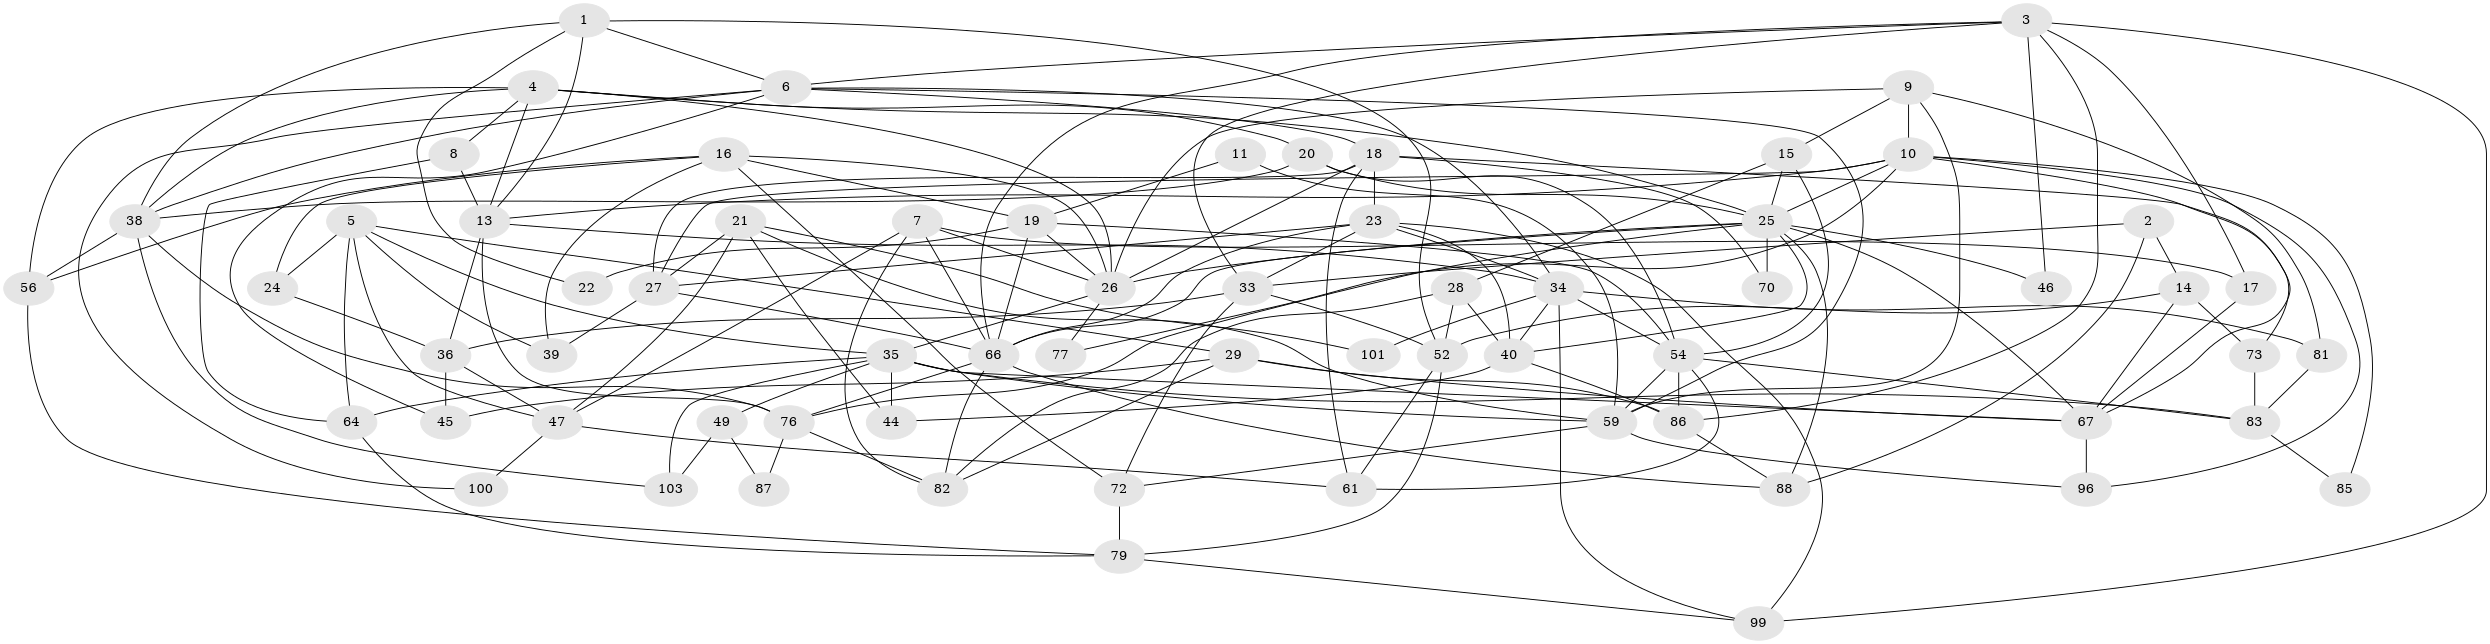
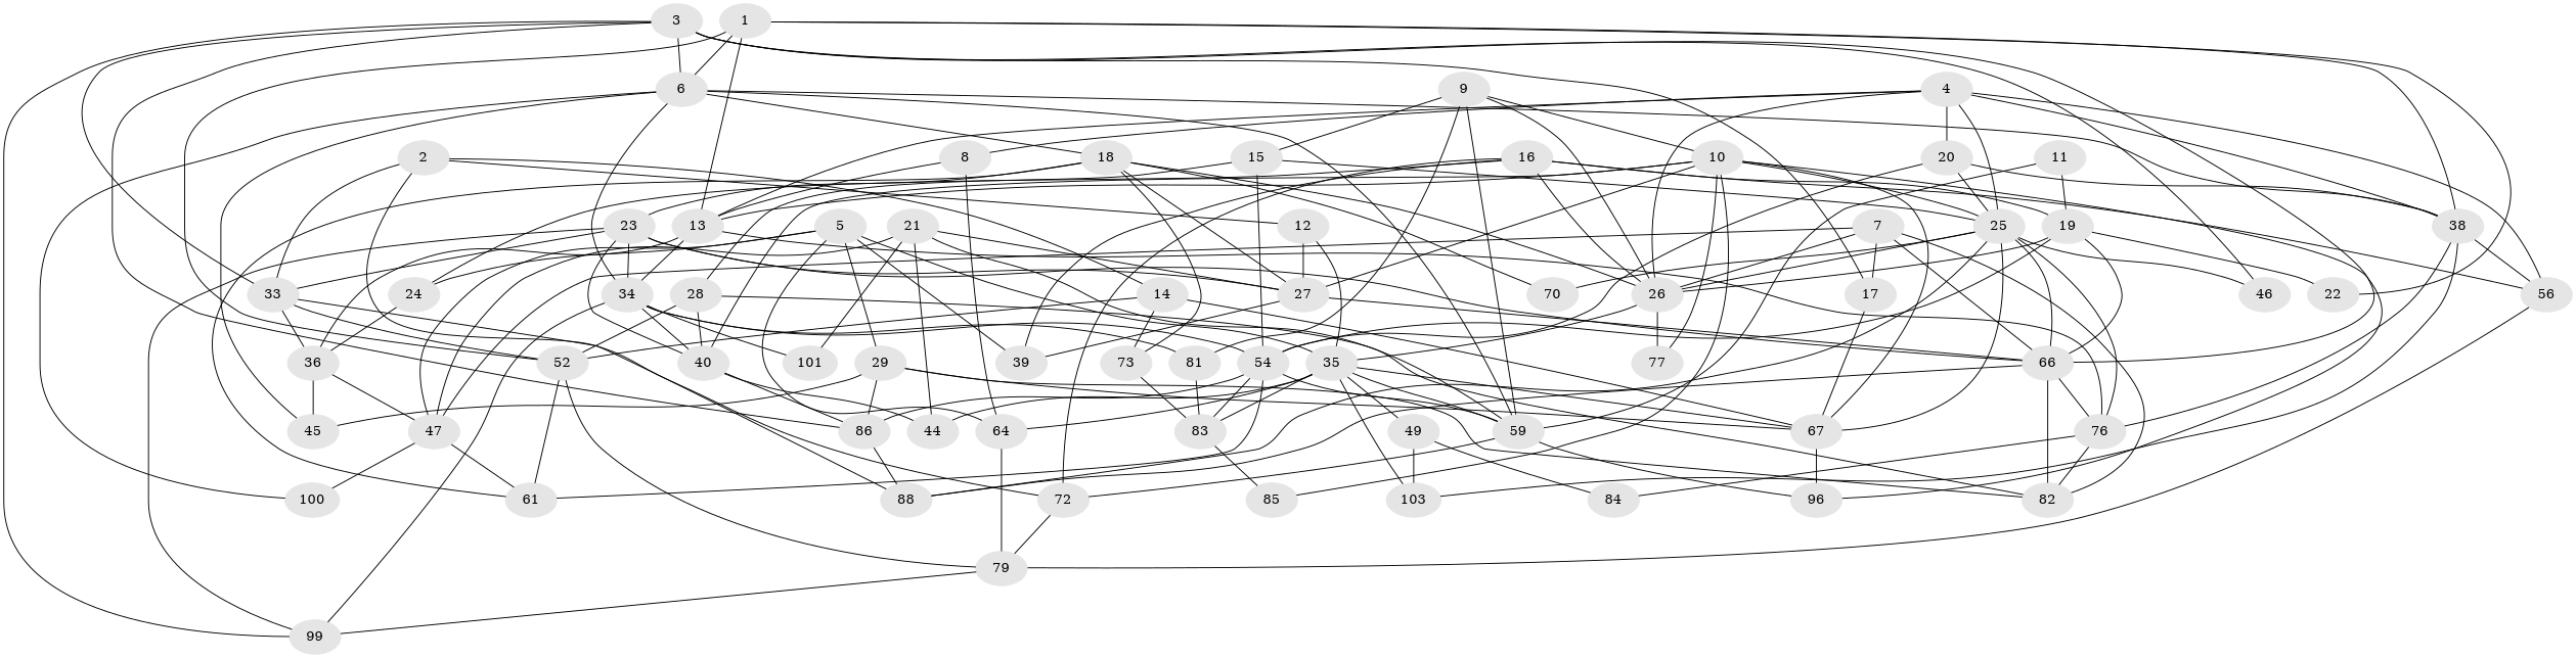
  graph {
    node [color=gray90 style=filled]
    1 [super="+31"]
    6 [super="+68"]
    13 [super="+50"]
    22
    38 [super="+71"]
    52 [super="+93"]
    18 [super="+53"]
    34 [super="+42"]
    45 [super="+92"]
    59 [super="+94"]
    100
    36 [super="+87"]
    76 [super="+89"]
    56
    103
    61 [super="+104"]
    79
    2
+   12
    14
    33 [super="+80"]
    88 [super="+98"]
    35 [super="+43"]
    27 [super="+102"]
    67 [super="+91"]
    73 [super="+74"]
    72
    3 [super="+60"]
    17
    46
    66 [super="+95"]
    86 [super="+90"]
    99
    82
    4 [super="+37"]
    8
    20
    25 [super="+39"]
    26 [super="+48"]
    64
    54 [super="+62"]
    70
    40 [super="+58"]
    77
    5 [super="+41"]
    24
    29 [super="+51"]
    n48 [label=39 super="+75"]
    47 [super="+69"]
    44
    49
    83
    23 [super="+65"]
    81
    101
    96
    7 [super="+78"]
    10 [super="+63"]
    85
    9
    15 [super="+55"]
    28
    19 [super="+97"]
    11
-   84 [label=87]
+   84
    16 [super="+32"]
    21
    1 -- 6
    1 -- 13
    1 -- 22
    1 -- 38
    1 -- 52
    6 -- 38
    6 -- 18
    6 -- 34
    6 -- 45
    6 -- 59
    6 -- 100
    13 -- 34
    13 -- 36 [weight=2]
    13 -- 76
    38 -- 76
    38 -- 56
    38 -- 103
    52 -- 61
    52 -- 79
    18 -- 61
    18 -- 27
    18 -- 73
    18 -- 26
    18 -- 70
    18 -- 23
    34 -- 99
    34 -- 54
    34 -- 40
    34 -- 81
    34 -- 101
    59 -- 72
    59 -- 96
    36 -- 45
    36 -- 47
    76 -- 82
    76 -- 84
    56 -- 79
    79 -- 99
+   2 -- 12
    2 -- 14
    2 -- 33
    2 -- 88
+   12 -- 35
+   12 -- 27
    14 -- 52
    14 -- 67
    14 -- 73
    33 -- 52
    33 -- 36
    33 -- 72
    35 -- 59
    35 -- 103
    35 -- 67
    35 -- 64
    35 -- 44
    35 -- 49
    35 -- 83
    27 -- 66
    27 -- n48
    67 -- 96
    73 -- 83
    72 -- 79
    3 -- 6
    3 -- 33
    3 -- 17
    3 -- 46
    3 -- 66
    3 -- 86
    3 -- 99
    17 -- 67
    66 -- 76
    66 -- 88
    66 -- 82
    86 -- 88
    4 -- 13
    4 -- 38
    4 -- 56
    4 -- 8
    4 -- 20
    4 -- 25
    4 -- 26
    8 -- 13
    8 -- 64
    20 -- 38
    20 -- 25
    20 -- 54
    25 -- 76
    25 -- 88
    25 -- 67
    25 -- 46
    25 -- 66
    25 -- 26
    25 -- 70
-   25 -- 40
+   10 -- 40
    26 -- 35
    26 -- 77
    64 -- 79
    54 -- 59 [weight=2]
    54 -- 61
    54 -- 86
    54 -- 83
    40 -- 86
    40 -- 44
    5 -- 35
    5 -- 64
    5 -- 24
    5 -- 29
    5 -- n48
    5 -- 47
    24 -- 36
    29 -- 45
    29 -- 67
    29 -- 86
    29 -- 82
    47 -- 100
    47 -- 61
    49 -- 103
    49 -- 84
    83 -- 85
    23 -- 34
    23 -- 33
    23 -- 27
    23 -- 66
    23 -- 99
    23 -- 40
    81 -- 83
    7 -- 17
    7 -- 66
    7 -- 82
    7 -- 26
    7 -- 47
    10 -- 13
    10 -- 27
    10 -- 67
    10 -- 25
    10 -- 77
    10 -- 96
    10 -- 85
    9 -- 59
    9 -- 26
    9 -- 81
    9 -- 10
    9 -- 15
    15 -- 25
    15 -- 54
    15 -- 28
    28 -- 52
    28 -- 82
    28 -- 40
    19 -- 22
    19 -- 66
    19 -- 26
    19 -- 54
    11 -- 59
    11 -- 19
    16 -- 56
    16 -- 72
    16 -- 26
    16 -- 24
    16 -- n48
    16 -- 19
    21 -- 59
    21 -- 27
    21 -- 47
    21 -- 44
    21 -- 101
  }
